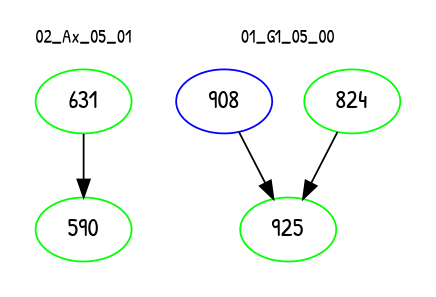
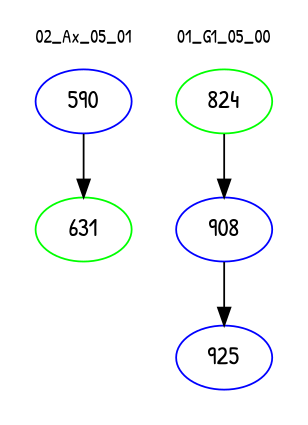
  digraph {
    fontname="Patrick Hand"
    node [color=green fontname="Patrick Hand"]
    edge [color=black fontname="Patrick Hand"]
-   n1 [label=590]
+   n1 [color=blue label=590]
    n2 [label=631]
    n3 [label=824]
    n4 [color=blue label=908]
-   n5 [label=925]
+   n5 [color=blue label=925]
    subgraph cluster_1 {
      color=white
      fontsize=10
      label="02_Ax_05_01"
      n1
      n2
    }
    subgraph cluster_2 {
      color=white
      fontsize=10
      label="01_G1_05_00"
      n3
      n4
      n5
    }
-   n2 -> n1
-   n3 -> n5
+   n1 -> n2
+   n3 -> n4
    n4 -> n5
  }
